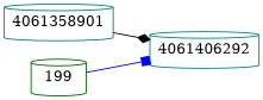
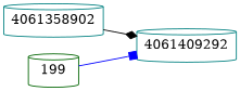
  strict digraph {
    rankdir=LR
    node [color=teal shape=cylinder]
-   4061358901
-   4061409292 [label=4061406292]
+   4061358901 [label=4061358902]
+   4061409292
    199 [color=darkgreen]
    4061358901 -> 4061409292 [arrowhead=diamond color=black]
    199 -> 4061409292 [arrowhead=box color=blue]
  }
